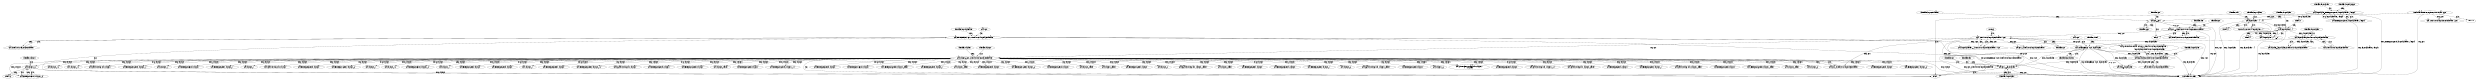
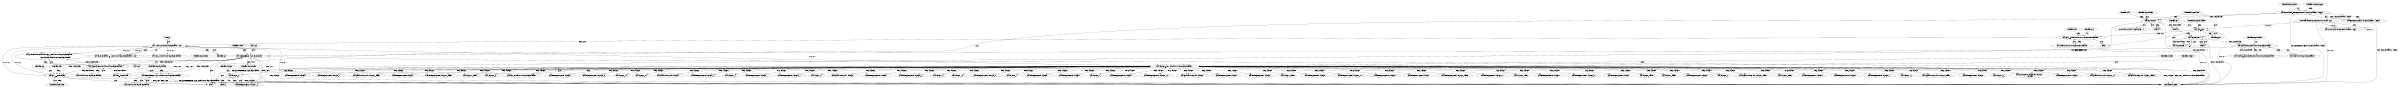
  digraph {
    n1 [label="(Call,obj_tptr+3)"]
    n2 [label="(Call,EXTRACT_8BITS(obj_tptr+3))"]
    n3 [label="(Literal,3)"]
    n4 [label="(MethodReturn,RET)"]
    n5 [label="(Call,obj_tptr=tptr+sizeof(struct lmp_object_header))"]
    n6 [label="(Call,EXTRACT_16BITS(obj_tptr))"]
    n7 [label="(Call,EXTRACT_8BITS(obj_tptr+3))"]
    n8 [label="(Call,obj_tptr+12)"]
    n9 [label="(Call,obj_tptr+10)"]
    n10 [label="(Call,ipaddr_string(ndo, obj_tptr))"]
    n11 [label="(Call,EXTRACT_16BITS(obj_tptr+4))"]
-   n12 [label="(Call,com_tptr+4)"]
+   n12 [label="(Call,obj_tptr+4)"]
    n13 [label="(Call,EXTRACT_8BITS(obj_tptr))"]
    n14 [label="(Call,EXTRACT_8BITS(obj_tptr+1))"]
    n15 [label="(Call,obj_tptr+1)"]
    n16 [label="(Call,ipaddr_string(ndo, obj_tptr))"]
    n17 [label="(Call,EXTRACT_32BITS(obj_tptr))"]
    n18 [label="(Call,EXTRACT_16BITS(obj_tptr+8))"]
    n19 [label="(Call,obj_tptr+1)"]
    n20 [label="(Call,obj_tptr+12)"]
    n21 [label="(Call,EXTRACT_8BITS(obj_tptr+2))"]
    n22 [label="(Call,obj_tptr+1)"]
    n23 [label="(Call,EXTRACT_8BITS(obj_tptr))"]
    n24 [label="(Call,EXTRACT_8BITS(obj_tptr))"]
    n25 [label="(Call,obj_tptr+1)"]
    n26 [label="(Call,EXTRACT_32BITS(obj_tptr))"]
    n27 [label="(Call,EXTRACT_32BITS(obj_tptr+12))"]
    n28 [label="(Call,ip6addr_string(ndo, obj_tptr))"]
    n29 [label="(Call,EXTRACT_32BITS(obj_tptr))"]
    n30 [label="(Call,EXTRACT_32BITS(obj_tptr))"]
    n31 [label="(Call,obj_tptr+offset)"]
    n32 [label="(Call,EXTRACT_8BITS(obj_tptr))"]
    n33 [label="(Call,EXTRACT_16BITS(obj_tptr+10))"]
    n34 [label="(Call,EXTRACT_32BITS(obj_tptr))"]
    n35 [label="(Call,EXTRACT_16BITS(obj_tptr))"]
    n36 [label="(Call,EXTRACT_32BITS(obj_tptr+offset))"]
    n37 [label="(Call,tptr+sizeof(struct lmp_object_header))"]
    n38 [label="(Call,EXTRACT_8BITS(obj_tptr+1))"]
    n39 [label="(Call,obj_tptr+offset)"]
    n40 [label="(Call,EXTRACT_32BITS(obj_tptr))"]
    n41 [label="(Call,EXTRACT_16BITS(obj_tptr+6))"]
    n42 [label="(Call,EXTRACT_32BITS(obj_tptr))"]
    n43 [label="(Call,obj_tptr+offset)"]
    n44 [label="(Call,obj_tptr+offset)"]
    n45 [label="(Call,EXTRACT_16BITS(obj_tptr))"]
    n46 [label="(Call,obj_tptr+2)"]
    n47 [label="(Call,ip6addr_string(ndo, obj_tptr+offset))"]
    n48 [label="(Call,obj_tptr+offset)"]
    n49 [label="(Call,EXTRACT_8BITS(obj_tptr))"]
    n50 [label="(Call,EXTRACT_32BITS(obj_tptr))"]
    n51 [label="(Call,EXTRACT_8BITS(obj_tptr+1))"]
    n52 [label="(Call,obj_tptr+8)"]
    n53 [label="(Call,ip6addr_string(ndo, obj_tptr+offset))"]
    n54 [label="(Call,EXTRACT_8BITS(obj_tptr))"]
    n55 [label="(Call,obj_tptr+6)"]
    n56 [label="(Block,)"]
    n57 [label="(Call,print_unknown_data(ndo,obj_tptr,\"\n\t    \",obj_tlen))"]
    n58 [label="(Call,EXTRACT_32BITS(obj_tptr))"]
    n59 [label="(Call,ipaddr_string(ndo, obj_tptr+12))"]
    n60 [label="(Call,ipaddr_string(ndo, obj_tptr+offset))"]
    n61 [label="(Call,EXTRACT_8BITS(obj_tptr))"]
    n62 [label="(Call,EXTRACT_8BITS(obj_tptr+1))"]
    n63 [label="(Call,ipaddr_string(ndo, obj_tptr+offset))"]
    n64 [label="(Call,EXTRACT_8BITS(obj_tptr))"]
    n65 [label="(Call,EXTRACT_32BITS(obj_tptr+offset))"]
    n66 [label="(Call,obj_tptr+offset)"]
    n67 [label="(Call,obj_tptr+3)"]
    n68 [label="(Call,(const struct lmp_object_header *)tptr)"]
    n69 [label="(Call,tptr+=lmp_obj_len)"]
    n70 [label="(Call,print_unknown_data(ndo,tptr+sizeof(struct lmp_object_header),\"\n\t    \",\n                               lmp_obj_len-sizeof(struct lmp_object_header)))"]
    n71 [label="(Identifier,tptr)"]
    n72 [label="(Call,lmp_obj_header = (const struct lmp_object_header *)tptr)"]
    n73 [label="(Call,tptr+sizeof(struct lmp_object_header))"]
    n74 [label="(Identifier,lmp_obj_len)"]
    n75 [label="(Call,lmp_obj_len-sizeof(struct lmp_object_header))"]
    n76 [label="(Call,ND_TCHECK2(*tptr, lmp_obj_len))"]
    n77 [label="(Call,ND_TCHECK2(*tptr, sizeof(struct lmp_object_header)))"]
    n78 [label="(Call,tlen-=lmp_obj_len)"]
    n79 [label="(Identifier,lmp_obj_len)"]
    n80 [label="(Call,sizeof(struct lmp_object_header))"]
    n81 [label="(Call,sizeof(struct lmp_object_header))"]
    n82 [label="(Call,lmp_obj_len-sizeof(struct lmp_object_header))"]
    n83 [label="(Call,sizeof(struct lmp_object_header))"]
    n84 [label="(Call,obj_tlen=lmp_obj_len-sizeof(struct lmp_object_header))"]
    n85 [label="(Call,lmp_obj_len % 4)"]
    n86 [label="(Call,(lmp_obj_len % 4) != 0)"]
    n87 [label="(Literal,4)"]
    n88 [label="(Call,lmp_obj_len < 4)"]
    n89 [label="(Literal,4)"]
    n90 [label="(ControlStructure,if (lmp_obj_len < 4))"]
    n91 [label="(Call,lmp_obj_len=EXTRACT_16BITS(lmp_obj_header->length))"]
    n92 [label="(Call,EXTRACT_16BITS(lmp_obj_header->length))"]
    n93 [label="(Call,tptr+=sizeof(const struct lmp_common_header))"]
    n94 [label="(Call,sizeof(const struct lmp_common_header))"]
    n95 [label="(Block,)"]
    n96 [label="(Call,tptr=pptr)"]
    n97 [label="(Identifier,pptr)"]
    n98 [label="(MethodParameterIn,register const u_char *pptr)"]
    n99 [label="(Call,(const struct lmp_common_header *)pptr)"]
    1000110
    n101 [label="(Identifier,lmp_obj_len)"]
    n102 [label="(Identifier,lmp_obj_len)"]
    n103 [label="(Identifier,tlen)"]
    n104 [label="(Identifier,lmp_obj_len)"]
    n105 [label="(Identifier,lmp_com_header)"]
    n106 [label="(Call,*tptr)"]
    n107 [label="(Identifier,tptr)"]
    n108 [label="(Identifier,ndo)"]
    n109 [label="(Identifier,tptr)"]
    n110 [label="(Identifier,lmp_obj_len)"]
    n111 [label="(Literal,0)"]
    n112 [label="(Identifier,lmp_obj_header)"]
    n113 [label="(Identifier,obj_tptr)"]
    n114 [label="(Identifier,obj_tptr)"]
    n115 [label="(Identifier,tptr)"]
    n116 [label="(Identifier,obj_tlen)"]
    n117 [label="(Identifier,lmp_obj_len)"]
    n118 [label="(Call,*tptr)"]
    n119 [label="(Identifier,tlen)"]
    n120 [label="(Identifier,sizeof)"]
    n121 [label="(Identifier,lmp_obj_ctype)"]
    1000265
    n1 -> n2 [label="AST: "]
    n1 -> n3 [label="CFG: "]
    n1 -> n4 [label="DDG: obj_tptr"]
    n2 -> n1 [label="CFG: "]
    n3 -> n1 [label="AST: "]
    n5 -> n1 [label="DDG: obj_tptr"]
    n5 -> n2 [label="DDG: obj_tptr"]
    n5 -> n4 [label="DDG: tptr+sizeof(struct lmp_object_header)"]
    n5 -> n4 [label="DDG: obj_tptr"]
    n5 -> n6 [label="DDG: obj_tptr"]
    n5 -> n7 [label="DDG: obj_tptr"]
    n5 -> n8 [label="DDG: obj_tptr"]
    n5 -> n9 [label="DDG: obj_tptr"]
    n5 -> n10 [label="DDG: obj_tptr"]
    n5 -> n11 [label="DDG: obj_tptr"]
    n5 -> n12 [label="DDG: obj_tptr"]
    n5 -> n13 [label="DDG: obj_tptr"]
    n5 -> n14 [label="DDG: obj_tptr"]
    n5 -> n15 [label="DDG: obj_tptr"]
    n5 -> n16 [label="DDG: obj_tptr"]
    n5 -> n17 [label="DDG: obj_tptr"]
    n5 -> n18 [label="DDG: obj_tptr"]
    n5 -> n19 [label="DDG: obj_tptr"]
    n5 -> n20 [label="DDG: obj_tptr"]
    n5 -> n21 [label="CFG: obj_tptr"]
    n5 -> n22 [label="DDG: obj_tptr"]
    n5 -> n23 [label="DDG: obj_tptr"]
    n5 -> n24 [label="DDG: obj_tptr"]
    n5 -> n25 [label="DDG: obj_tptr"]
    n5 -> n26 [label="DDG: obj_tptr"]
    n5 -> n27 [label="DDG: obj_tptr"]
    n5 -> n28 [label="DDG: obj_tptr"]
    n5 -> n29 [label="DDG: obj_tptr"]
    n5 -> n30 [label="DDG: obj_tptr"]
    n5 -> n31 [label="DDG: obj_tptr"]
    n5 -> n32 [label="DDG: obj_tptr"]
    n5 -> n33 [label="DDG: obj_tptr"]
    n5 -> n34 [label="DDG: obj_tptr"]
    n5 -> n35 [label="DDG: obj_tptr"]
    n5 -> n36 [label="DDG: obj_tptr"]
    n5 -> n37 [label="CFG: "]
    n5 -> n38 [label="DDG: obj_tptr"]
    n5 -> n39 [label="DDG: obj_tptr"]
    n5 -> n40 [label="DDG: obj_tptr"]
    n5 -> n41 [label="DDG: obj_tptr"]
    n5 -> n42 [label="DDG: obj_tptr"]
    n5 -> n43 [label="DDG: obj_tptr"]
    n5 -> n44 [label="DDG: obj_tptr"]
    n5 -> n45 [label="DDG: obj_tptr"]
    n5 -> n46 [label="DDG: obj_tptr"]
    n5 -> n47 [label="DDG: obj_tptr"]
    n5 -> n48 [label="DDG: obj_tptr"]
    n5 -> n49 [label="DDG: obj_tptr"]
    n5 -> n50 [label="DDG: obj_tptr"]
    n5 -> n51 [label="DDG: obj_tptr"]
    n5 -> n52 [label="DDG: obj_tptr"]
    n5 -> n53 [label="DDG: obj_tptr"]
    n5 -> n54 [label="DDG: obj_tptr"]
    n5 -> n55 [label="DDG: obj_tptr"]
    n5 -> n56 [label="AST: "]
    n5 -> n57 [label="DDG: obj_tptr"]
    n5 -> n58 [label="DDG: obj_tptr"]
    n5 -> n59 [label="DDG: obj_tptr"]
    n5 -> n60 [label="DDG: obj_tptr"]
    n5 -> n61 [label="DDG: obj_tptr"]
    n5 -> n62 [label="DDG: obj_tptr"]
    n5 -> n63 [label="DDG: obj_tptr"]
    n5 -> n64 [label="DDG: obj_tptr"]
    n5 -> n65 [label="DDG: obj_tptr"]
    n5 -> n66 [label="DDG: obj_tptr"]
    n5 -> n67 [label="DDG: obj_tptr"]
    n37 -> n5 [label="AST: "]
    n68 -> n4 [label="DDG: tptr"]
    n68 -> n5 [label="DDG: tptr"]
    n68 -> n37 [label="DDG: tptr"]
    n68 -> n69 [label="DDG: tptr"]
    n68 -> n70 [label="DDG: tptr"]
    n68 -> n71 [label="CFG: "]
    n68 -> n72 [label="AST: "]
    n68 -> n72 [label="DDG: tptr"]
    n68 -> n73 [label="DDG: tptr"]
    n69 -> n4 [label="DDG: tptr"]
    n69 -> n56 [label="AST: "]
    n69 -> n68 [label="DDG: tptr"]
    n69 -> n74 [label="CFG: "]
    n70 -> n75 [label="CFG: "]
    n71 -> n68 [label="AST: "]
    n72 -> n68 [label="CFG: "]
    n74 -> n69 [label="AST: "]
    n75 -> n69 [label="DDG: lmp_obj_len"]
    n75 -> n70 [label="AST: "]
    n75 -> n70 [label="DDG: lmp_obj_len"]
    n75 -> n78 [label="DDG: lmp_obj_len"]
    n75 -> n81 [label="CFG: "]
    n76 -> n4 [label="DDG: lmp_obj_len"]
    n76 -> n4 [label="DDG: ND_TCHECK2(*tptr, lmp_obj_len)"]
    n76 -> n4 [label="DDG: *tptr"]
    n76 -> n56 [label="AST: "]
    n76 -> n69 [label="DDG: lmp_obj_len"]
    n76 -> n75 [label="DDG: lmp_obj_len"]
+   n76 -> n77 [label="DDG: *tptr"]
    n76 -> n78 [label="DDG: lmp_obj_len"]
    n76 -> n79 [label="CFG: "]
    n77 -> n4 [label="DDG: *tptr"]
    n77 -> n4 [label="DDG: ND_TCHECK2(*tptr, sizeof(struct lmp_object_header))"]
    n77 -> n56 [label="AST: "]
    n77 -> n76 [label="DDG: *tptr"]
    n77 -> n80 [label="CFG: "]
    n79 -> n76 [label="AST: "]
    n80 -> n77 [label="AST: "]
    n81 -> n75 [label="AST: "]
    n82 -> n76 [label="DDG: lmp_obj_len"]
    n82 -> n83 [label="CFG: "]
    n82 -> n84 [label="AST: "]
    n82 -> n84 [label="DDG: lmp_obj_len"]
    n83 -> n82 [label="AST: "]
    n84 -> n82 [label="CFG: "]
    n85 -> n4 [label="DDG: lmp_obj_len"]
    n85 -> n82 [label="DDG: lmp_obj_len"]
    n85 -> n86 [label="AST: "]
    n85 -> n86 [label="DDG: lmp_obj_len"]
    n85 -> n86 [label="DDG: 4"]
    n85 -> n87 [label="CFG: "]
    n87 -> n85 [label="AST: "]
    n88 -> n4 [label="DDG: lmp_obj_len"]
    n88 -> n4 [label="DDG: lmp_obj_len < 4"]
-   n88 -> n85 [label="DDG: lmp_obj_len"]
+   n88 -> n111 [label="DDG: lmp_obj_len"]
    n88 -> n89 [label="CFG: "]
    n88 -> n90 [label="AST: "]
    n89 -> n88 [label="AST: "]
    n91 -> n4 [label="DDG: EXTRACT_16BITS(lmp_obj_header->length)"]
    n91 -> n56 [label="AST: "]
    n91 -> n88 [label="DDG: lmp_obj_len"]
    n91 -> n92 [label="CFG: "]
    n92 -> n4 [label="DDG: lmp_obj_header->length"]
    n92 -> n91 [label="AST: "]
    n92 -> n91 [label="DDG: lmp_obj_header->length"]
    n93 -> n4 [label="DDG: tptr"]
    n93 -> n68 [label="DDG: tptr"]
    n93 -> n94 [label="CFG: "]
    n93 -> n95 [label="AST: "]
    n94 -> n93 [label="AST: "]
    n96 -> n4 [label="DDG: tptr"]
    n96 -> n93 [label="DDG: tptr"]
    n96 -> n95 [label="AST: "]
    n96 -> n97 [label="CFG: "]
    n97 -> n96 [label="AST: "]
    n98 -> n4 [label="DDG: pptr"]
    n98 -> n96 [label="DDG: pptr"]
    n98 -> n99 [label="DDG: pptr"]
    n98 -> 1000110 [label="AST: "]
    n101 -> n75 [label="AST: "]
    n102 -> n85 [label="AST: "]
    n102 -> n88 [label="CFG: "]
    n103 -> n69 [label="CFG: "]
    n104 -> n91 [label="AST: "]
    n105 -> n96 [label="CFG: "]
    n106 -> n77 [label="AST: "]
    n107 -> n69 [label="AST: "]
    n108 -> n88 [label="CFG: "]
    n109 -> n93 [label="AST: "]
    n110 -> n82 [label="AST: "]
    n111 -> n85 [label="CFG: "]
    n112 -> n77 [label="CFG: "]
    n113 -> n5 [label="AST: "]
    n114 -> n1 [label="AST: "]
    n115 -> n96 [label="AST: "]
    n116 -> n5 [label="CFG: "]
    n117 -> n88 [label="AST: "]
    n118 -> n76 [label="AST: "]
    n119 -> n93 [label="CFG: "]
    n120 -> n76 [label="CFG: "]
    n121 -> n91 [label="CFG: "]
    1000265 -> n68 [label="AST: "]
  }
